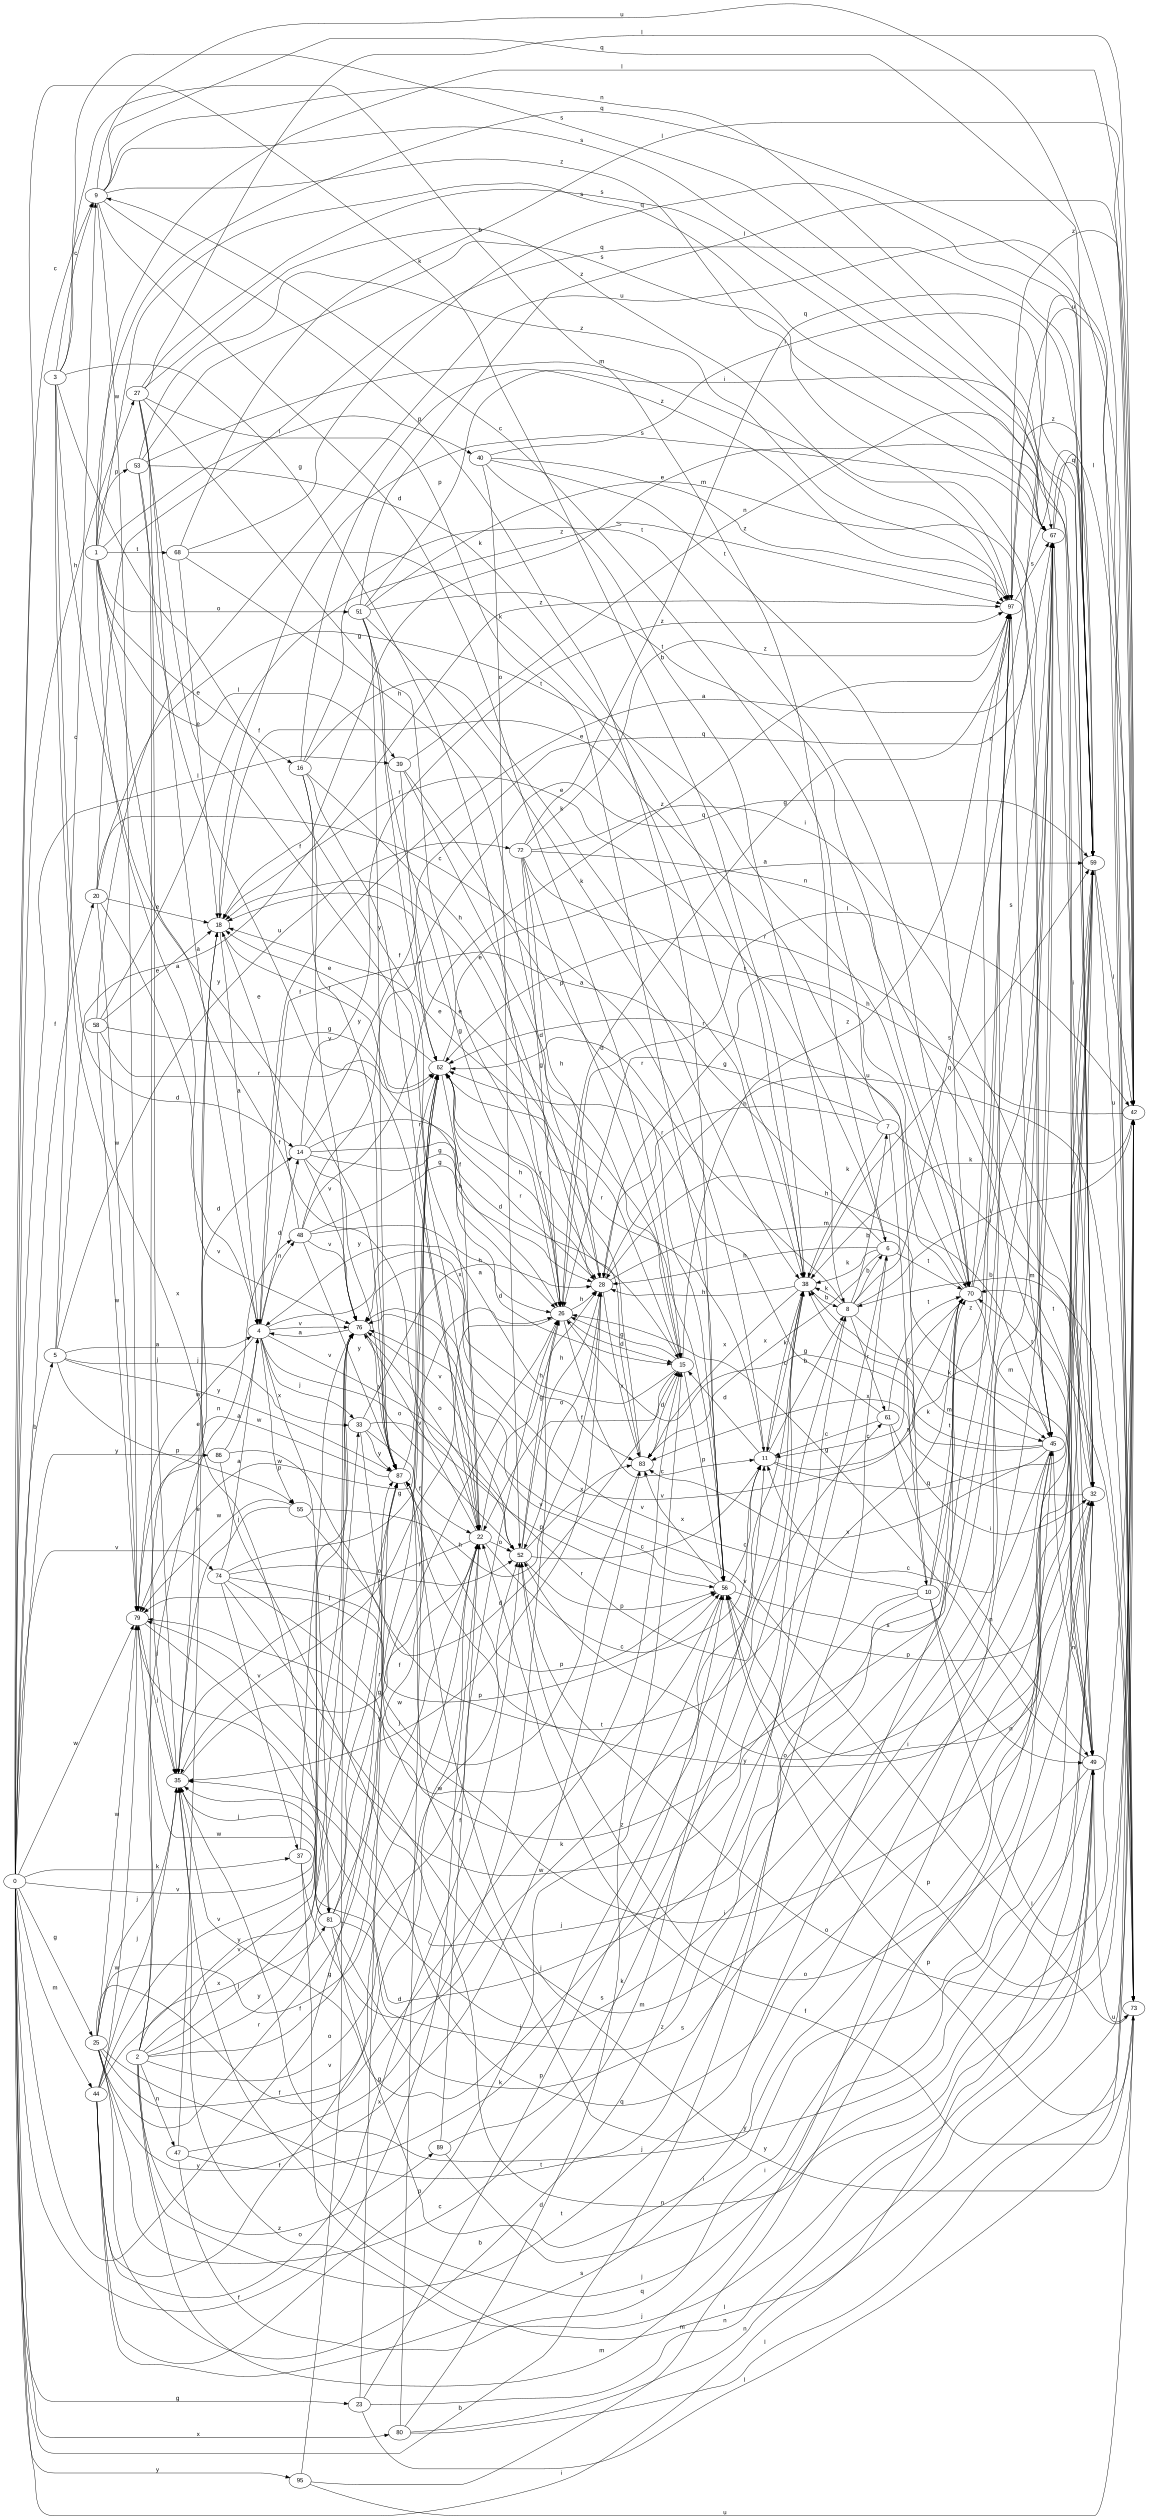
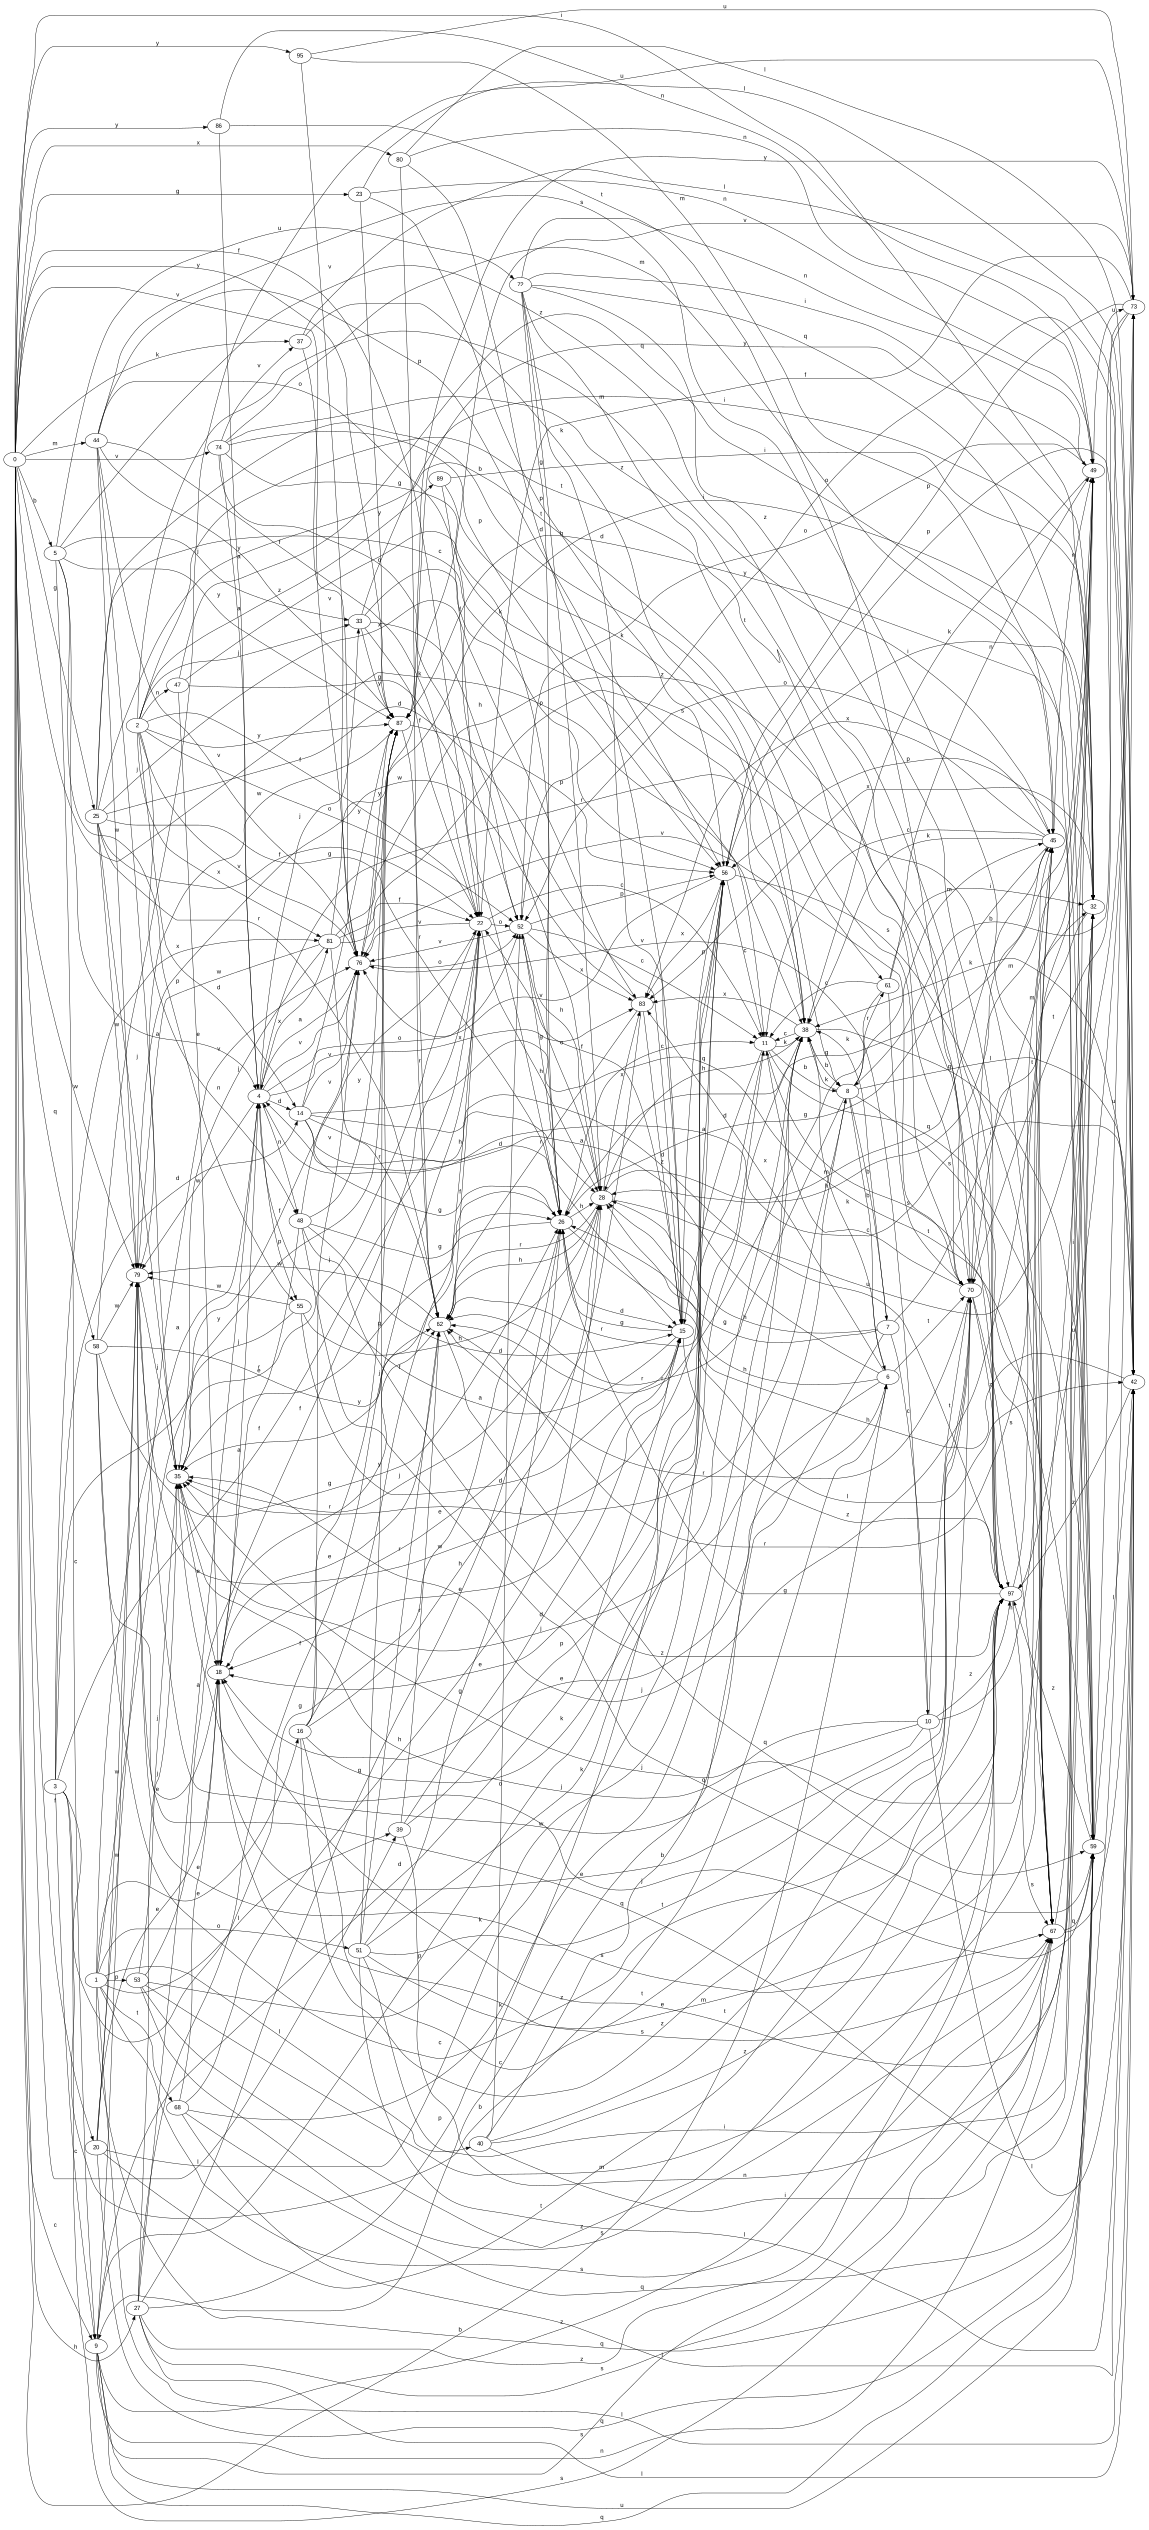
  strict digraph {
    fontname="Liberation Sans"
    rankdir=LR
    node [fontname="Liberation Sans"]
    edge [fontname="Liberation Sans"]
    0
    5
    6
    9
    20
    22
    23
    25
    27
    32
    37
    38
    39
    44
    58
    74
    76
    79
    80
    n20 [label=95]
    86
    87
    4
    33
    55
    72
    n27 [label=97]
    70
    18
    83
    28
    35
    59
    67
    15
    49
    56
    73
    11
    52
    42
    26
    8
    62
    45
    1
    16
    40
    51
    53
    68
    14
    48
    81
    61
    2
    47
    89
    3
    7
    10
    0 -> 5 [label=b]
    0 -> 6 [label=b]
    0 -> 9 [label=c]
    0 -> 20 [label=f]
    0 -> 22 [label=f]
    0 -> 23 [label=g]
    0 -> 25 [label=g]
    0 -> 27 [label=h]
    0 -> 32 [label=i]
    0 -> 37 [label=k]
    0 -> 38 [label=k]
    0 -> 39 [label=l]
    0 -> 44 [label=m]
+   0 -> 58 [label=q]
    0 -> 74 [label=v]
    0 -> 76 [label=v]
    0 -> 79 [label=w]
    0 -> 80 [label=x]
    0 -> n20 [label=y]
    0 -> 86 [label=y]
    0 -> 87 [label=y]
    5 -> 9 [label=c]
    5 -> 87 [label=y]
    5 -> 4 [label=a]
    5 -> 33 [label=j]
    5 -> 55 [label=p]
    5 -> 72 [label=u]
    5 -> n27 [label=z]
    6 -> 38 [label=k]
    6 -> 4 [label=a]
    6 -> 70 [label=t]
    6 -> 18 [label=e]
    6 -> 83 [label=x]
    6 -> 28 [label=h]
    6 -> 35 [label=j]
    9 -> 79 [label=w]
    9 -> n27 [label=z]
    9 -> 59 [label=q]
    9 -> 67 [label=s]
    9 -> 15 [label=d]
    9 -> 49 [label=n]
    9 -> 56 [label=p]
    9 -> 73 [label=u]
    20 -> 76 [label=v]
    20 -> 79 [label=w]
    20 -> 70 [label=t]
    20 -> 18 [label=e]
    20 -> 59 [label=q]
    20 -> 11 [label=c]
    22 -> 76 [label=v]
    22 -> 28 [label=h]
    22 -> 35 [label=j]
    22 -> 11 [label=c]
    22 -> 52 [label=o]
    23 -> 87 [label=y]
    23 -> 49 [label=n]
    23 -> 56 [label=p]
    23 -> 42 [label=l]
    25 -> 22 [label=f]
    25 -> 79 [label=w]
    25 -> 70 [label=t]
    25 -> 83 [label=x]
    25 -> 35 [label=j]
    25 -> 15 [label=d]
    25 -> 11 [label=c]
    25 -> 26 [label=g]
    25 -> 8 [label=b]
    25 -> 62 [label=r]
    27 -> 22 [label=f]
    27 -> 4 [label=a]
    27 -> n27 [label=z]
    27 -> 35 [label=j]
    27 -> 67 [label=s]
    27 -> 56 [label=p]
    27 -> 42 [label=l]
    27 -> 26 [label=g]
    32 -> 18 [label=e]
    32 -> 83 [label=x]
    32 -> 35 [label=j]
    32 -> 62 [label=r]
    37 -> 38 [label=k]
    37 -> 76 [label=v]
    37 -> 42 [label=l]
    38 -> 83 [label=x]
    38 -> 28 [label=h]
    38 -> 59 [label=q]
    38 -> 11 [label=c]
    38 -> 8 [label=b]
    39 -> 15 [label=d]
    39 -> 49 [label=n]
    39 -> 56 [label=p]
    39 -> 62 [label=r]
    44 -> 22 [label=f]
    44 -> 76 [label=v]
    44 -> 79 [label=w]
    44 -> 87 [label=y]
    44 -> 35 [label=j]
    44 -> 67 [label=s]
    44 -> 56 [label=p]
    44 -> 52 [label=o]
    58 -> 79 [label=w]
    58 -> n27 [label=z]
    58 -> 18 [label=e]
    58 -> 73 [label=u]
    58 -> 26 [label=g]
    58 -> 62 [label=r]
    74 -> 37 [label=v]
    74 -> 4 [label=a]
    74 -> n27 [label=z]
    74 -> 56 [label=p]
    74 -> 52 [label=o]
    74 -> 26 [label=g]
    74 -> 45 [label=m]
    76 -> 87 [label=y]
    76 -> 4 [label=a]
    76 -> 52 [label=o]
    79 -> 35 [label=j]
    79 -> 59 [label=q]
    79 -> 67 [label=s]
    80 -> 15 [label=d]
    80 -> 49 [label=n]
    80 -> 42 [label=l]
    80 -> 62 [label=r]
    n20 -> 76 [label=v]
    n20 -> 73 [label=u]
    n20 -> 45 [label=m]
    86 -> 4 [label=a]
    86 -> 70 [label=t]
    86 -> 49 [label=n]
    87 -> 79 [label=w]
    87 -> 56 [label=p]
    87 -> 62 [label=r]
    4 -> 76 [label=v]
    4 -> 79 [label=w]
    4 -> 33 [label=j]
    4 -> 55 [label=p]
    4 -> 83 [label=x]
    4 -> 52 [label=o]
    4 -> 14 [label=d]
    4 -> 48 [label=n]
    4 -> 81 [label=x]
    4 -> 61 [label=r]
    33 -> 22 [label=f]
    33 -> 32 [label=i]
    33 -> 87 [label=y]
    33 -> 28 [label=h]
    33 -> 56 [label=p]
    55 -> 79 [label=w]
    55 -> 28 [label=h]
    55 -> 35 [label=j]
    55 -> 15 [label=d]
    72 -> 32 [label=i]
    72 -> n27 [label=z]
    72 -> 70 [label=t]
    72 -> 28 [label=h]
    72 -> 59 [label=q]
    72 -> 15 [label=d]
    72 -> 49 [label=n]
    72 -> 26 [label=g]
    n27 -> 67 [label=s]
    n27 -> 73 [label=u]
    n27 -> 26 [label=g]
    n27 -> 45 [label=m]
    70 -> 76 [label=v]
    70 -> n27 [label=z]
    70 -> 67 [label=s]
    70 -> 11 [label=c]
    70 -> 62 [label=r]
    70 -> 45 [label=m]
    18 -> 4 [label=a]
    18 -> 67 [label=s]
    18 -> 62 [label=r]
    83 -> 79 [label=w]
    83 -> 18 [label=e]
    83 -> 15 [label=d]
    83 -> 62 [label=r]
    28 -> 83 [label=x]
    28 -> 35 [label=j]
    28 -> 73 [label=u]
    28 -> 52 [label=o]
    28 -> 62 [label=r]
    28 -> 45 [label=m]
    35 -> 18 [label=e]
    35 -> 26 [label=g]
    59 -> 87 [label=y]
    59 -> n27 [label=z]
    59 -> 35 [label=j]
    59 -> 56 [label=p]
    59 -> 73 [label=u]
    59 -> 42 [label=l]
    67 -> 32 [label=i]
    67 -> 59 [label=q]
    67 -> 42 [label=l]
    15 -> 22 [label=f]
    15 -> 4 [label=a]
    15 -> n27 [label=z]
    15 -> 18 [label=e]
    15 -> 56 [label=p]
    15 -> 26 [label=g]
    49 -> 38 [label=k]
    49 -> 87 [label=y]
    49 -> 70 [label=t]
    49 -> 35 [label=j]
    49 -> 73 [label=u]
    49 -> 52 [label=o]
    49 -> 26 [label=g]
    56 -> 32 [label=i]
    56 -> 76 [label=v]
    56 -> 79 [label=w]
    56 -> 18 [label=e]
    56 -> 83 [label=x]
    56 -> 67 [label=s]
    56 -> 11 [label=c]
    73 -> 22 [label=f]
    73 -> 76 [label=v]
    73 -> 87 [label=y]
    73 -> 70 [label=t]
    73 -> 56 [label=p]
    73 -> 8 [label=b]
    11 -> 38 [label=k]
    11 -> 59 [label=q]
    11 -> 67 [label=s]
    11 -> 15 [label=d]
    11 -> 8 [label=b]
    11 -> 62 [label=r]
    52 -> 76 [label=v]
    52 -> 83 [label=x]
    52 -> 28 [label=h]
    52 -> 56 [label=p]
    52 -> 11 [label=c]
    52 -> 26 [label=g]
    42 -> 38 [label=k]
    42 -> 4 [label=a]
    42 -> n27 [label=z]
    42 -> 28 [label=h]
    42 -> 56 [label=p]
    42 -> 52 [label=o]
    26 -> 28 [label=h]
    26 -> 35 [label=j]
    26 -> 15 [label=d]
    26 -> 11 [label=c]
    26 -> 42 [label=l]
    8 -> 6 [label=b]
    8 -> 38 [label=k]
    8 -> 35 [label=j]
    8 -> 67 [label=s]
    8 -> 42 [label=l]
    8 -> 62 [label=r]
    8 -> 45 [label=m]
    8 -> 61 [label=r]
    8 -> 7 [label=b]
    62 -> 22 [label=f]
    62 -> 79 [label=w]
    62 -> 18 [label=e]
    62 -> 28 [label=h]
-   62 -> 59 [label=a]
+   62 -> 59 [label=q]
    45 -> 38 [label=k]
    45 -> 83 [label=x]
    45 -> 28 [label=h]
    45 -> 49 [label=n]
    45 -> 11 [label=c]
    45 -> 52 [label=o]
    45 -> 26 [label=g]
    1 -> 22 [label=f]
    1 -> 39 [label=l]
    1 -> 4 [label=a]
    1 -> 59 [label=q]
    1 -> 67 [label=s]
    1 -> 42 [label=l]
    1 -> 16 [label=e]
    1 -> 40 [label=l]
    1 -> 51 [label=o]
    1 -> 53 [label=p]
    1 -> 68 [label=t]
    16 -> 22 [label=f]
    16 -> 38 [label=k]
    16 -> 76 [label=v]
    16 -> 87 [label=y]
    16 -> n27 [label=z]
    16 -> 70 [label=t]
    16 -> 28 [label=h]
    40 -> 32 [label=i]
    40 -> n27 [label=z]
    40 -> 70 [label=t]
    40 -> 52 [label=o]
    40 -> 8 [label=b]
    51 -> 32 [label=i]
    51 -> 38 [label=k]
    51 -> 87 [label=y]
    51 -> 70 [label=t]
    51 -> 42 [label=l]
    51 -> 26 [label=g]
    51 -> 62 [label=r]
    51 -> 45 [label=m]
    53 -> 22 [label=f]
    53 -> 38 [label=k]
    53 -> n27 [label=z]
    53 -> 35 [label=j]
    53 -> 67 [label=s]
    53 -> 45 [label=m]
    68 -> 38 [label=k]
    68 -> 18 [label=e]
    68 -> 28 [label=h]
    68 -> 59 [label=q]
    68 -> 42 [label=l]
    14 -> 76 [label=v]
    14 -> 87 [label=y]
    14 -> n27 [label=z]
    14 -> 28 [label=h]
    14 -> 59 [label=q]
    14 -> 15 [label=d]
    14 -> 26 [label=g]
    48 -> 76 [label=v]
    48 -> 87 [label=y]
    48 -> n27 [label=z]
    48 -> 18 [label=e]
    48 -> 59 [label=q]
    48 -> 15 [label=d]
    48 -> 26 [label=g]
    81 -> 22 [label=f]
    81 -> 32 [label=i]
    81 -> 79 [label=w]
    81 -> n27 [label=z]
    81 -> 35 [label=j]
    81 -> 67 [label=s]
    81 -> 62 [label=r]
    61 -> 32 [label=i]
    61 -> 70 [label=t]
    61 -> 49 [label=n]
    61 -> 11 [label=c]
    61 -> 62 [label=r]
    2 -> 22 [label=f]
    2 -> 76 [label=v]
    2 -> 87 [label=y]
    2 -> 33 [label=j]
    2 -> 70 [label=t]
    2 -> 52 [label=o]
    2 -> 45 [label=m]
    2 -> 14 [label=d]
    2 -> 48 [label=n]
    2 -> 81 [label=x]
    2 -> 47 [label=n]
    2 -> 89 [label=z]
    47 -> 38 [label=k]
    47 -> 18 [label=e]
    47 -> 59 [label=q]
    47 -> 26 [label=g]
    89 -> 22 [label=f]
    89 -> 32 [label=i]
    89 -> 38 [label=k]
    3 -> 6 [label=b]
    3 -> 9 [label=c]
    3 -> 22 [label=f]
    3 -> 87 [label=y]
    3 -> 67 [label=s]
    3 -> 26 [label=g]
    3 -> 14 [label=d]
    3 -> 81 [label=x]
    7 -> 9 [label=c]
    7 -> 32 [label=i]
    7 -> 38 [label=k]
    7 -> 28 [label=h]
    7 -> 26 [label=g]
    7 -> 10 [label=c]
    10 -> 76 [label=v]
    10 -> 79 [label=w]
    10 -> n27 [label=z]
    10 -> 70 [label=t]
    10 -> 18 [label=e]
    10 -> 35 [label=j]
    10 -> 49 [label=n]
    10 -> 42 [label=l]
  }
